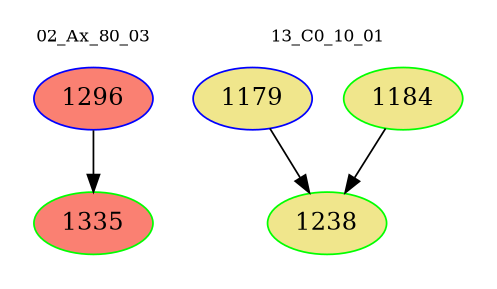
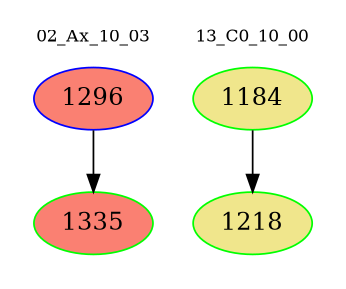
  digraph {
    node [color=green fillcolor=khaki style=filled]
    edge [color=black]
    n1 [color=blue fillcolor=salmon label=1296]
    n2 [fillcolor=salmon label=1335]
    n3 [label=1184]
-   n4 [color=blue label=1179]
-   n5 [label=1238]
+   n5 [label=1218]
    subgraph cluster_1 {
      color=white
      fontsize=10
-     label="02_Ax_80_03"
+     label="02_Ax_10_03"
      n1
      n2
    }
    subgraph cluster_2 {
      color=white
      fontsize=10
-     label="13_C0_10_01"
+     label="13_C0_10_00"
      n3
-     n4
      n5
    }
    n1 -> n2
    n3 -> n5
-   n4 -> n5
  }
